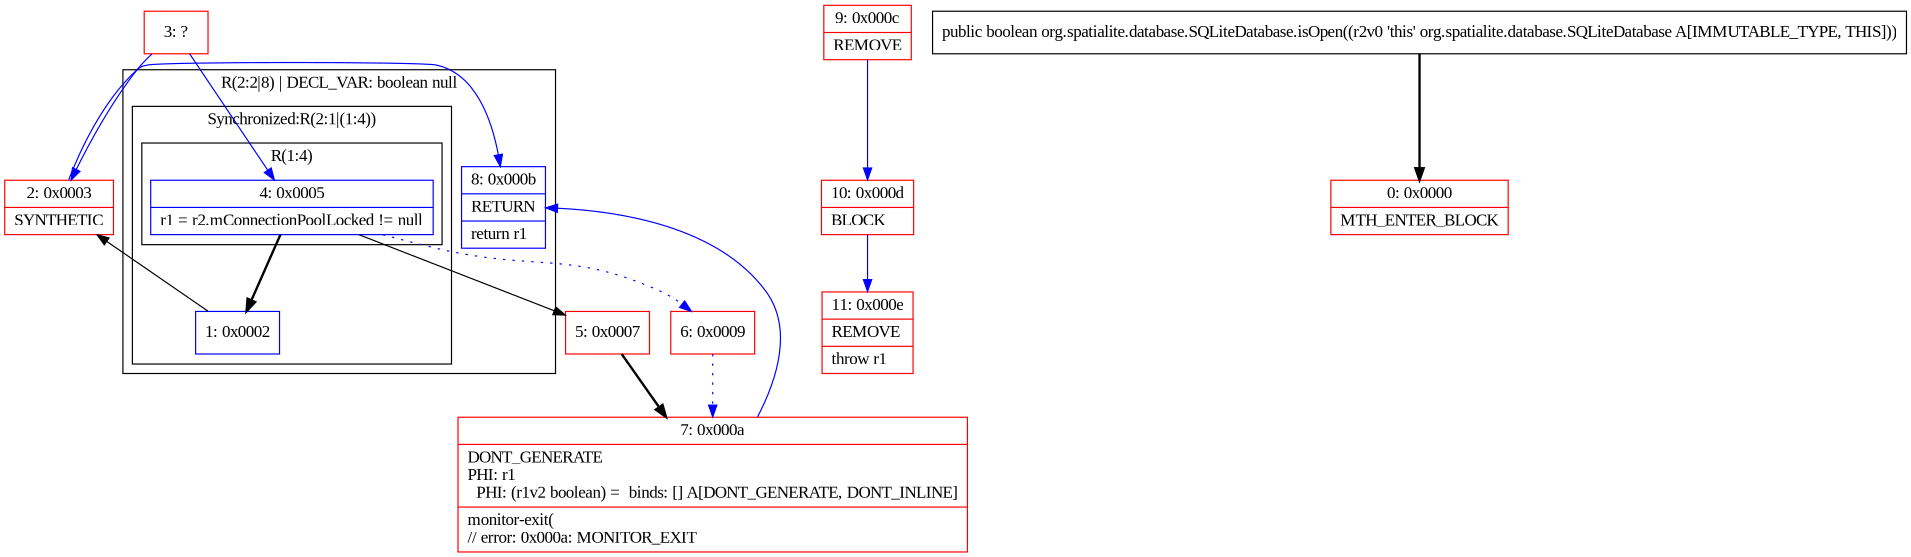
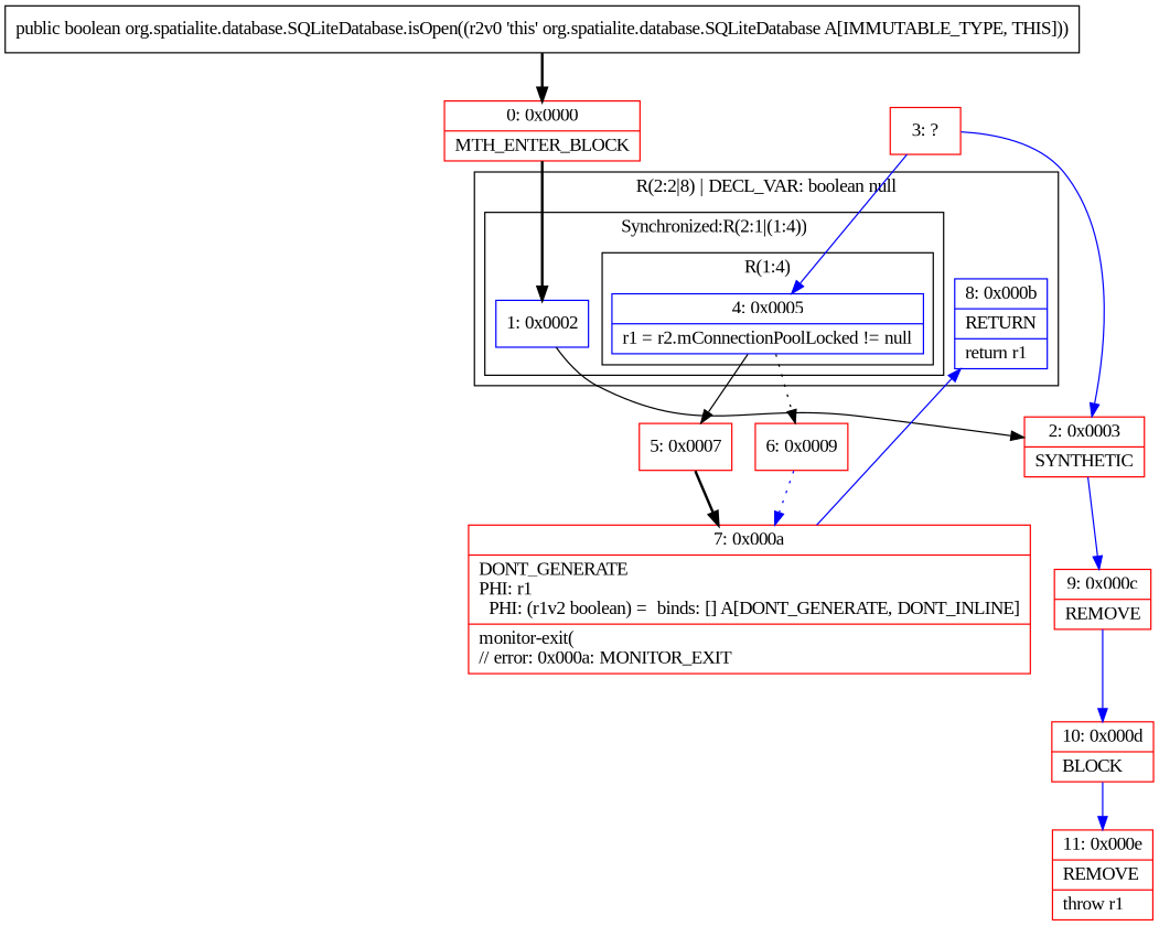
  digraph {
    fontname="Liberation Serif"
    node [color=red fontname="Liberation Serif" shape=record]
    edge [color=blue fontname="Liberation Serif" style=solid]
    n1 [color=blue label="{4\:\ 0x0005|r1 = r2.mConnectionPoolLocked != null\l}"]
    n2 [color=blue label="{1\:\ 0x0002}"]
    n3 [color=blue label="{8\:\ 0x000b|RETURN\l|return r1\l}"]
    n4 [label="{5\:\ 0x0007}"]
    n5 [label="{6\:\ 0x0009}"]
    n6 [label="{2\:\ 0x0003|SYNTHETIC\l}"]
    n7 [label="{9\:\ 0x000c|REMOVE\l}"]
    n8 [label="{7\:\ 0x000a|DONT_GENERATE\lPHI: r1 \l  PHI: (r1v2 boolean) =  binds: [] A[DONT_GENERATE, DONT_INLINE]\l|monitor\-exit(\l\/\/ error: 0x000a: MONITOR_EXIT  \l}"]
    n9 [label="{0\:\ 0x0000|MTH_ENTER_BLOCK\l}"]
    n10 [label="{3\:\ ?}"]
    n11 [label="{10\:\ 0x000d|BLOCK\l}"]
    n12 [label="{11\:\ 0x000e|REMOVE\l|throw r1\l}"]
    n13 [label="{public boolean org.spatialite.database.SQLiteDatabase.isOpen((r2v0 'this' org.spatialite.database.SQLiteDatabase A[IMMUTABLE_TYPE, THIS])) }" color=""]
    subgraph cluster_1 {
      label="R(2:2|8) | DECL_VAR: boolean null\l"
      n3
      subgraph cluster_2 {
        label="Synchronized:R(2:1|(1:4))"
        n2
        subgraph cluster_3 {
          label="R(1:4)"
          n1
        }
      }
    }
    n1 -> n4 [color=black]
-   n1 -> n5 [style=dotted]
+   n1 -> n5 [color=black style=dotted]
    n2 -> n6 [color=black]
    n4 -> n8 [color=black style=bold]
    n5 -> n8 [style=dotted]
-   n6 -> n3
+   n6 -> n7
    n7 -> n11
    n8 -> n3
-   n1 -> n2 [color=black style=bold]
+   n9 -> n2 [color=black style=bold]
    n10 -> n1
    n10 -> n6
    n11 -> n12
    n13 -> n9 [color=black style=bold]
  }
